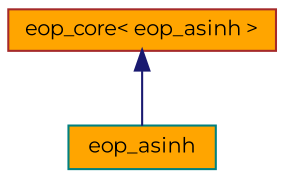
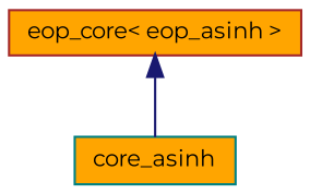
  digraph {
    fontname=Montserrat
    node [fillcolor=orange fontname=Montserrat fontsize=10 shape=record style=filled]
-   n1 [color=teal fontcolor=black height=0.2 label=eop_asinh width=0.4]
+   n1 [color=teal fontcolor=black height=0.2 label=core_asinh width=0.4]
    n2 [color=brown height=0.2 label="eop_core\< eop_asinh \>" width=0.4]
    n2 -> n1 [color=midnightblue dir=back fontname=Montserrat fontsize=10 labelfontname=Helvetica labelfontsize=10 style=solid]
  }
